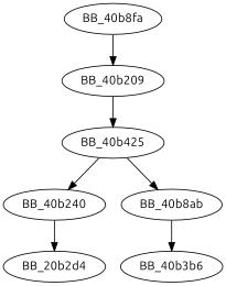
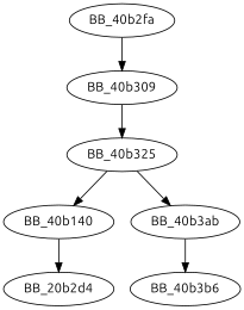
  digraph {
    fontname=Ubuntu
    node [fontname=Ubuntu]
    edge [fontname=Ubuntu]
    n1 [label=BB_20b2d4]
-   BB_40b240
-   BB_40b325 [label=BB_40b425]
-   BB_40b3ab [label=BB_40b8ab]
+   BB_40b240 [label=BB_40b140]
+   BB_40b325
+   BB_40b3ab
    n5 [label=BB_40b3b6]
-   BB_40b2fa [label=BB_40b8fa]
-   BB_40b309 [label=BB_40b209]
+   BB_40b2fa
+   BB_40b309
    BB_40b240 -> n1
    BB_40b325 -> BB_40b240
    BB_40b325 -> BB_40b3ab
    BB_40b3ab -> n5
    BB_40b2fa -> BB_40b309
    BB_40b309 -> BB_40b325
  }
